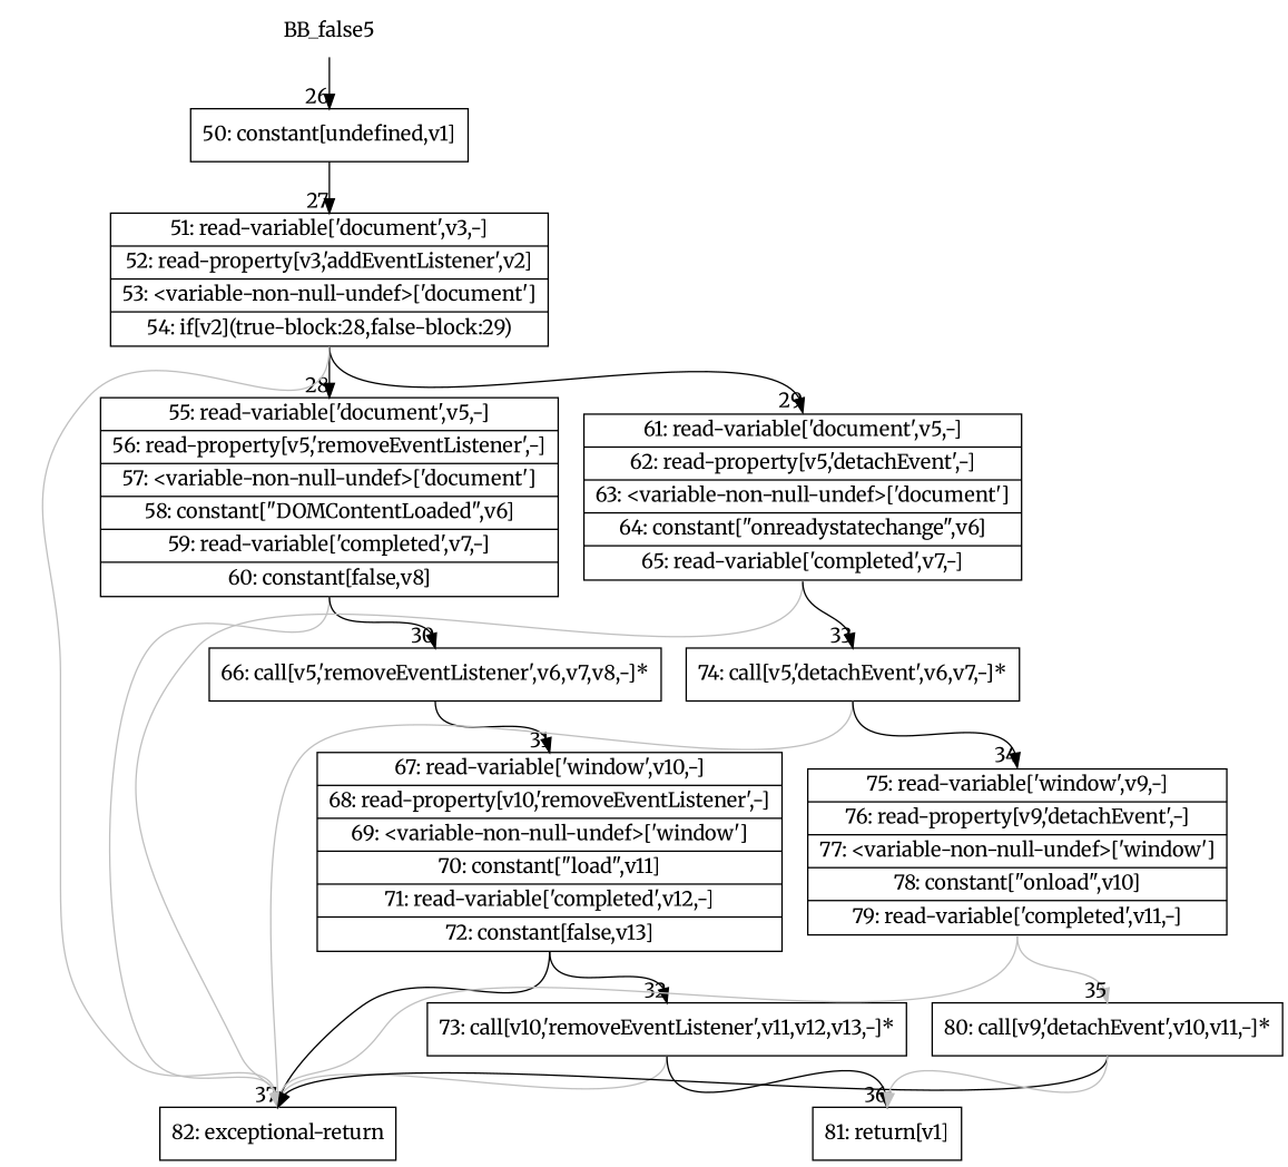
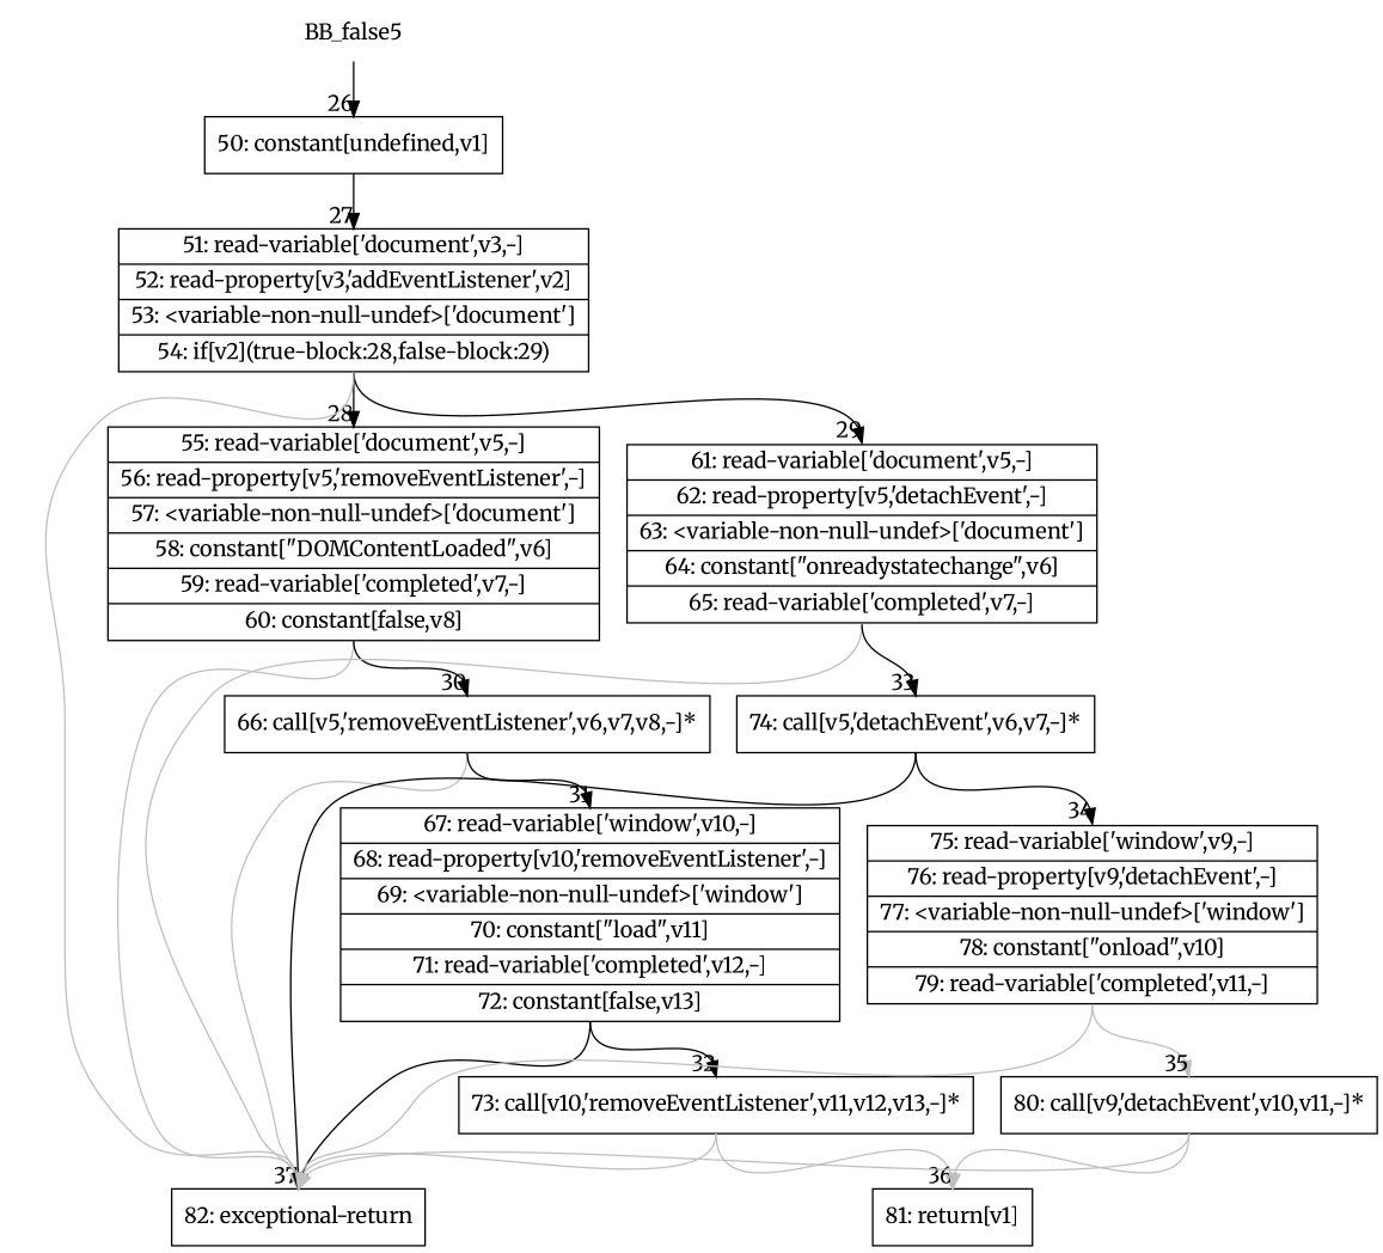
  digraph {
    fontname=Merriweather
    rankdir=TD
    node [fontname=Merriweather shape=record]
    edge [fontname=Merriweather headport=n tailport=s]
    n1 [label=BB_false5 shape=none]
    n2 [label="{50: constant[undefined,v1]}"]
    n3 [label="{51: read-variable['document',v3,-]|52: read-property[v3,'addEventListener',v2]|53: \<variable-non-null-undef\>['document']|54: if[v2](true-block:28,false-block:29)}"]
    n4 [label="{55: read-variable['document',v5,-]|56: read-property[v5,'removeEventListener',-]|57: \<variable-non-null-undef\>['document']|58: constant[\"DOMContentLoaded\",v6]|59: read-variable['completed',v7,-]|60: constant[false,v8]}"]
    n5 [label="{61: read-variable['document',v5,-]|62: read-property[v5,'detachEvent',-]|63: \<variable-non-null-undef\>['document']|64: constant[\"onreadystatechange\",v6]|65: read-variable['completed',v7,-]}"]
    n6 [label="{82: exceptional-return}"]
    n7 [label="{66: call[v5,'removeEventListener',v6,v7,v8,-]*}"]
    n8 [label="{74: call[v5,'detachEvent',v6,v7,-]*}"]
    n9 [label="{67: read-variable['window',v10,-]|68: read-property[v10,'removeEventListener',-]|69: \<variable-non-null-undef\>['window']|70: constant[\"load\",v11]|71: read-variable['completed',v12,-]|72: constant[false,v13]}"]
    n10 [label="{75: read-variable['window',v9,-]|76: read-property[v9,'detachEvent',-]|77: \<variable-non-null-undef\>['window']|78: constant[\"onload\",v10]|79: read-variable['completed',v11,-]}"]
    n11 [label="{73: call[v10,'removeEventListener',v11,v12,v13,-]*}"]
    n12 [label="{80: call[v9,'detachEvent',v10,v11,-]*}"]
    n13 [label="{81: return[v1]}"]
    n1 -> n2 [headlabel="    26"]
    n2 -> n3 [headlabel="      27"]
    n3 -> n4 [headlabel="      28"]
    n3 -> n5 [headlabel="      29"]
    n3 -> n6 [color=gray headlabel="      37"]
    n4 -> n6 [color=gray]
    n4 -> n7 [headlabel="      30"]
    n5 -> n6 [color=gray]
    n5 -> n8 [headlabel="      33"]
+   n7 -> n6 [color=gray]
    n7 -> n9 [headlabel="      31"]
-   n8 -> n6 [color=gray]
+   n8 -> n6 [color=black]
    n8 -> n10 [headlabel="      34"]
    n9 -> n6 [color=black]
    n9 -> n11 [headlabel="      32"]
    n10 -> n6 [color=gray]
    n10 -> n12 [color=gray headlabel="      35"]
    n11 -> n6 [color=gray]
-   n11 -> n13 [headlabel="      36"]
-   n12 -> n6 [color=black]
+   n11 -> n13 [headlabel="      36" color=gray]
+   n12 -> n6 [color=gray]
    n12 -> n13 [color=gray]
  }
